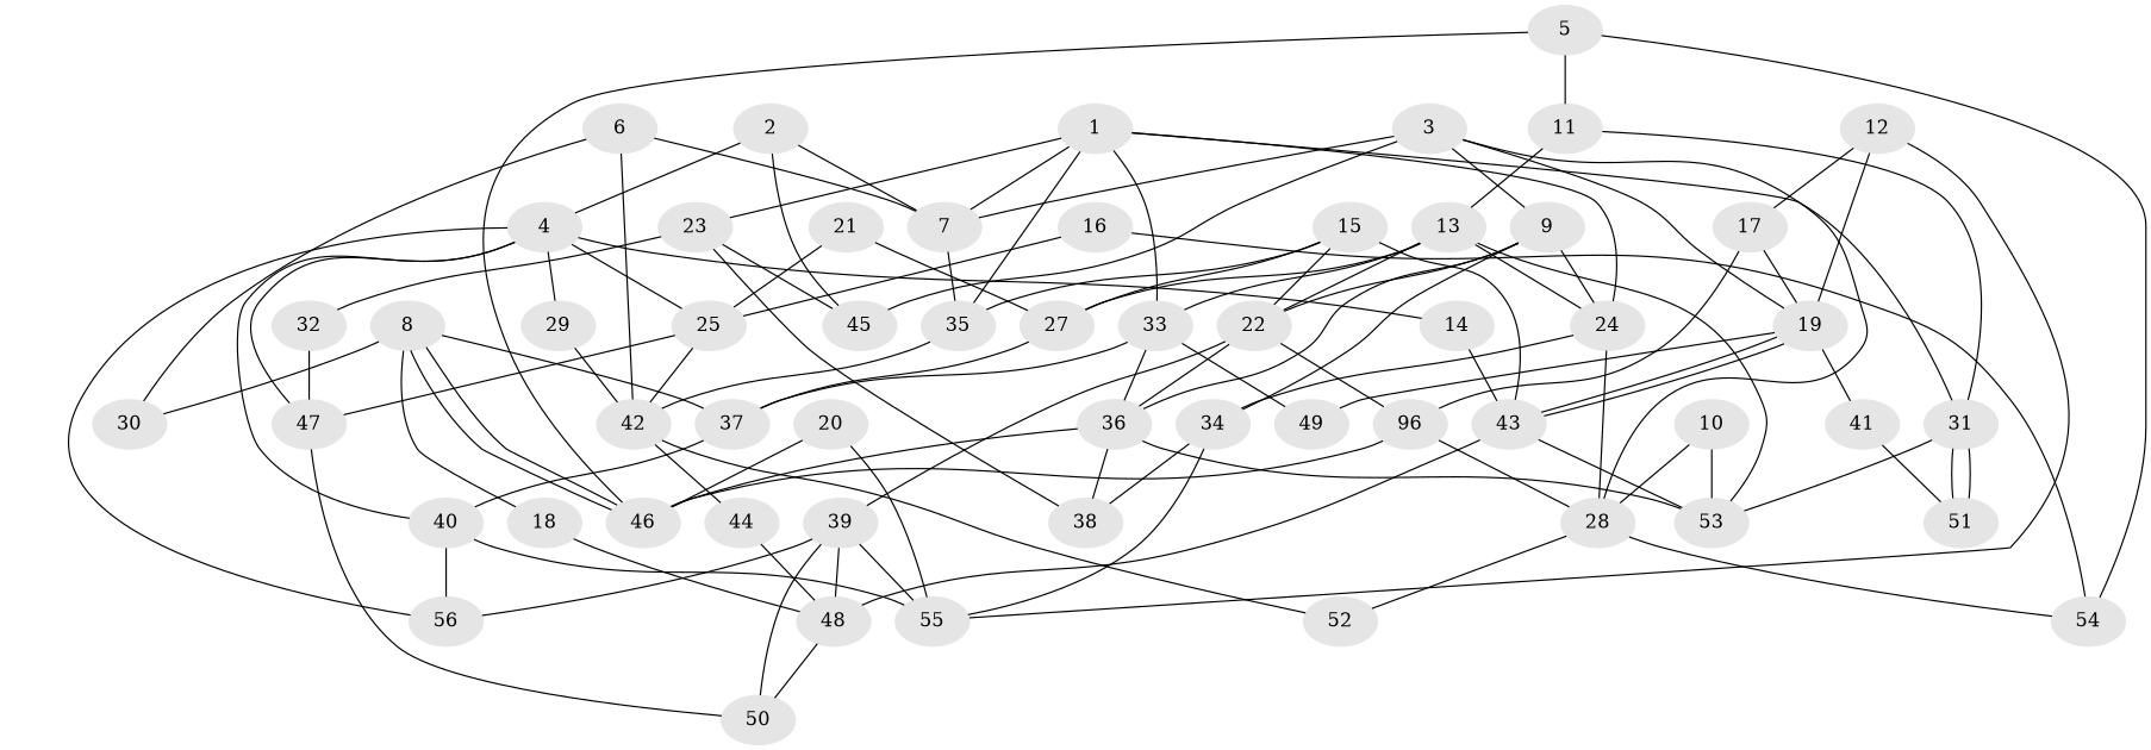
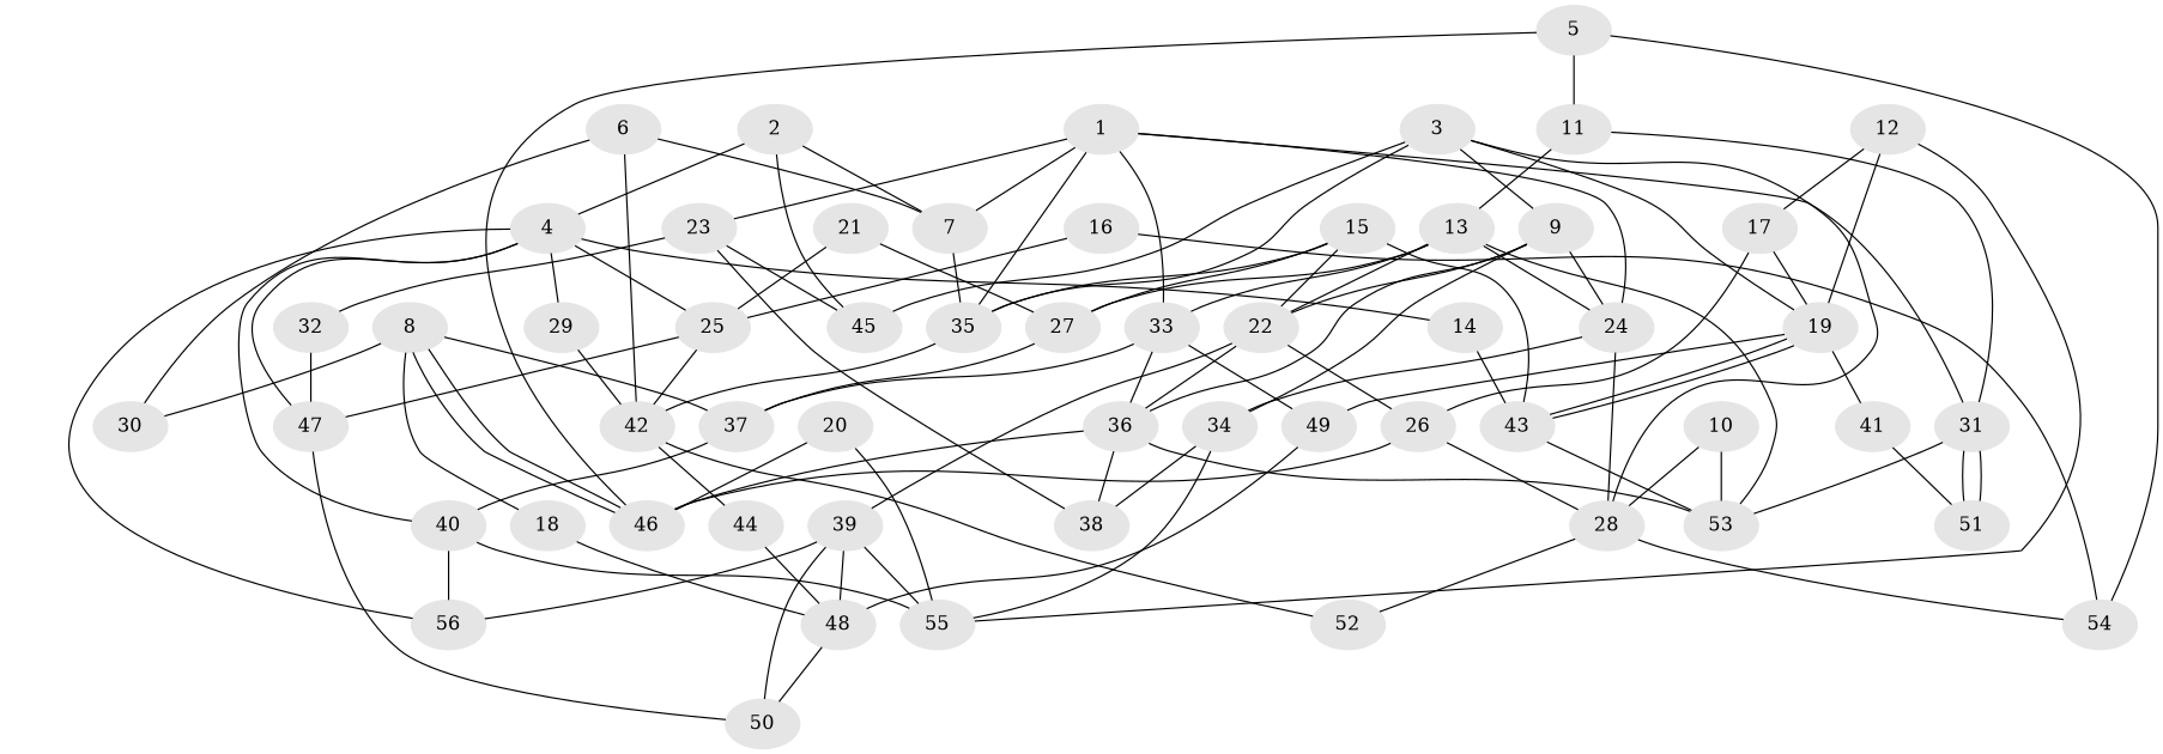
  graph {
    node [color=gray90 style=filled]
    1
    7
    23
    24
    31
    33
    35
    45
    32
    38
    28
    34
    53
    51
    37
    49
    36
    42
    2
    4
    14
    25
    29
    40
    47
    56
    3
    9
    19
    22
    41
    43
    54
    52
    55
    50
    5
    11
    46
    13
    6
    30
    44
    8
    18
    48
-   26 [label=96]
+   26
    39
    10
    27
    12
    17
    15
    16
    20
    21
    1 -- 7
    1 -- 23
    1 -- 24
    1 -- 31
    1 -- 33
    1 -- 35
    7 -- 35
    23 -- 45
    23 -- 32
    23 -- 38
    24 -- 28
    24 -- 34
    31 -- 53
    31 -- 51
    31 -- 51
    33 -- 37
    33 -- 49
    33 -- 36
    35 -- 42
    32 -- 47
    28 -- 54
    28 -- 52
    34 -- 38
    34 -- 55
    37 -- 40
    36 -- 38
    36 -- 53
    36 -- 46
    42 -- 52
    42 -- 44
    2 -- 7
    2 -- 45
    2 -- 4
    4 -- 14
    4 -- 25
    4 -- 29
    4 -- 40
    4 -- 47
    4 -- 56
    14 -- 43
    25 -- 42
    25 -- 47
    29 -- 42
    40 -- 56
    40 -- 55
    47 -- 50
-   3 -- 7
+   3 -- 35
    3 -- 45
    3 -- 28
    3 -- 9
    3 -- 19
    9 -- 24
    9 -- 34
    9 -- 36
    9 -- 22
    19 -- 49
    19 -- 41
    19 -- 43
    19 -- 43
    22 -- 36
    22 -- 26
    22 -- 39
    41 -- 51
    43 -- 53
-   43 -- 48
+   49 -- 48
    5 -- 54
    5 -- 11
    5 -- 46
    11 -- 31
    11 -- 13
    13 -- 24
    13 -- 33
    13 -- 53
    13 -- 22
    13 -- 27
    6 -- 7
    6 -- 42
    6 -- 30
    44 -- 48
    8 -- 37
    8 -- 46
    8 -- 46
    8 -- 30
    8 -- 18
    18 -- 48
    48 -- 50
    26 -- 28
    26 -- 46
    39 -- 56
    39 -- 55
    39 -- 50
    39 -- 48
    10 -- 28
    10 -- 53
    27 -- 37
    12 -- 19
    12 -- 55
    12 -- 17
    17 -- 19
    17 -- 26
    15 -- 35
    15 -- 22
    15 -- 43
    15 -- 27
    16 -- 25
    16 -- 54
    20 -- 55
    20 -- 46
    21 -- 25
    21 -- 27
  }
